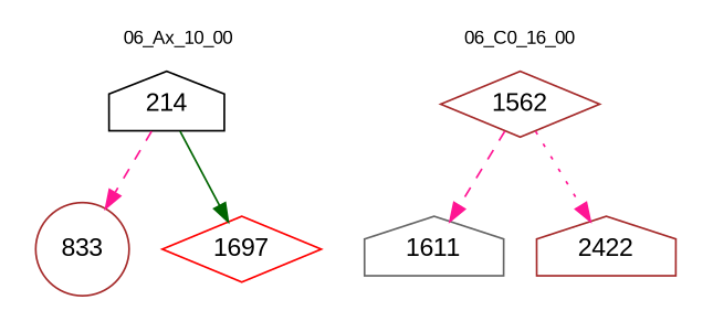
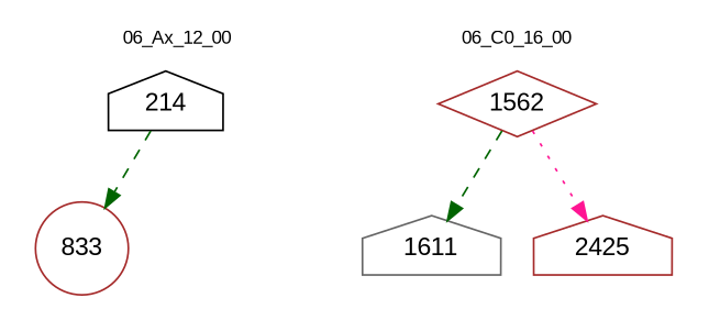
  digraph {
    fontname="Liberation Sans"
    node [color=brown fontname="Liberation Sans" shape=house]
    edge [color=deeppink fontname="Liberation Sans" style=dashed]
    n1 [color=black label=214]
    n2 [label=833 shape=circle]
-   n3 [color=red label=1697 shape=diamond]
    n4 [label=1562 shape=diamond]
    n5 [color=gray40 label=1611]
-   n6 [label=2422]
+   n6 [label=2425]
    subgraph cluster_1 {
      color=white
      fontsize=10
-     label="06_Ax_10_00"
+     label="06_Ax_12_00"
      n1
      n2
-     n3
    }
    subgraph cluster_2 {
      color=white
      fontsize=10
      label="06_C0_16_00"
      n4
      n5
      n6
    }
-   n1 -> n2
-   n1 -> n3 [color=darkgreen style=solid]
-   n4 -> n5
+   n1 -> n2 [color=darkgreen]
+   n4 -> n5 [color=darkgreen]
    n4 -> n6 [style=dotted]
  }
